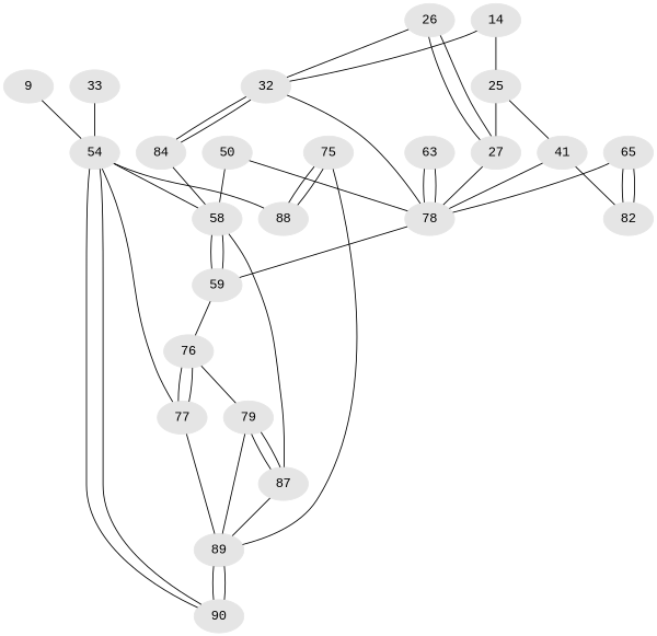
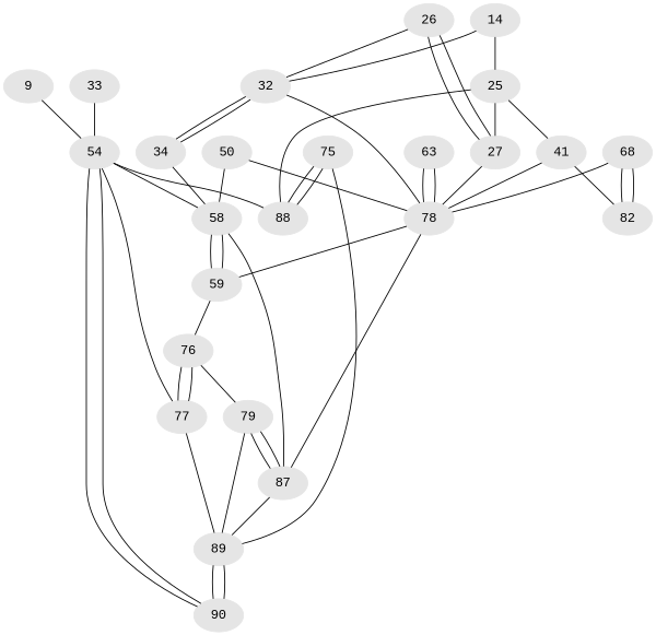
  graph {
    fontname="Liberation Mono"
    node [color=gray90 fontname="Liberation Mono" style=filled]
    edge [fontname="Liberation Mono"]
    9 [super="+6+5"]
    54 [super="+4+43"]
    14 [super="+12+7"]
    25 [super="+23+24"]
    32 [super="+20+29"]
    88 [super="+83+84+72"]
    58 [super="+46+47+55"]
    77 [super="+53+61+71"]
    90
    33 [super="+30"]
    41 [super="+37+36"]
    27
    78 [super="+74+64+62"]
-   34 [label=84]
+   34
    26 [super="+17"]
    82 [super="+73+40"]
    59
    87 [super="+75+67+57"]
    50
    89 [super="+80+81+86"]
    76 [super="+70"]
    79 [super="+68"]
    63
-   65
+   65 [label=68]
    n25 [label=75]
    9 -- 54
    54 -- 88 [weight=2]
    54 -- 58
    54 -- 77 [weight=2]
    54 -- 90
    54 -- 90
    14 -- 25 [weight=2]
    14 -- 32
+   25 -- 88 [weight=2]
    25 -- 41 [weight=2]
    25 -- 27 [weight=3]
    32 -- 78
    32 -- 34 [weight=2]
    32 -- 34
    58 -- 59 [weight=2]
    58 -- 59
    58 -- 87 [weight=2]
    77 -- 89
    33 -- 54 [weight=2]
    41 -- 78 [weight=2]
    41 -- 82 [weight=2]
    27 -- 78
    78 -- 59
+   78 -- 87 [weight=2]
    34 -- 58
    26 -- 32
    26 -- 27 [weight=2]
    26 -- 27
    59 -- 76
    87 -- 89
    50 -- 58 [weight=2]
    50 -- 78
    89 -- 90 [weight=2]
    89 -- 90
    76 -- 77 [weight=4]
    76 -- 77
    76 -- 79
    79 -- 87 [weight=2]
    79 -- 87
    79 -- 89
    63 -- 78 [weight=3]
    63 -- 78
    65 -- 78
    65 -- 82 [weight=2]
    65 -- 82
    n25 -- 88 [weight=2]
    n25 -- 88
    n25 -- 89
  }
